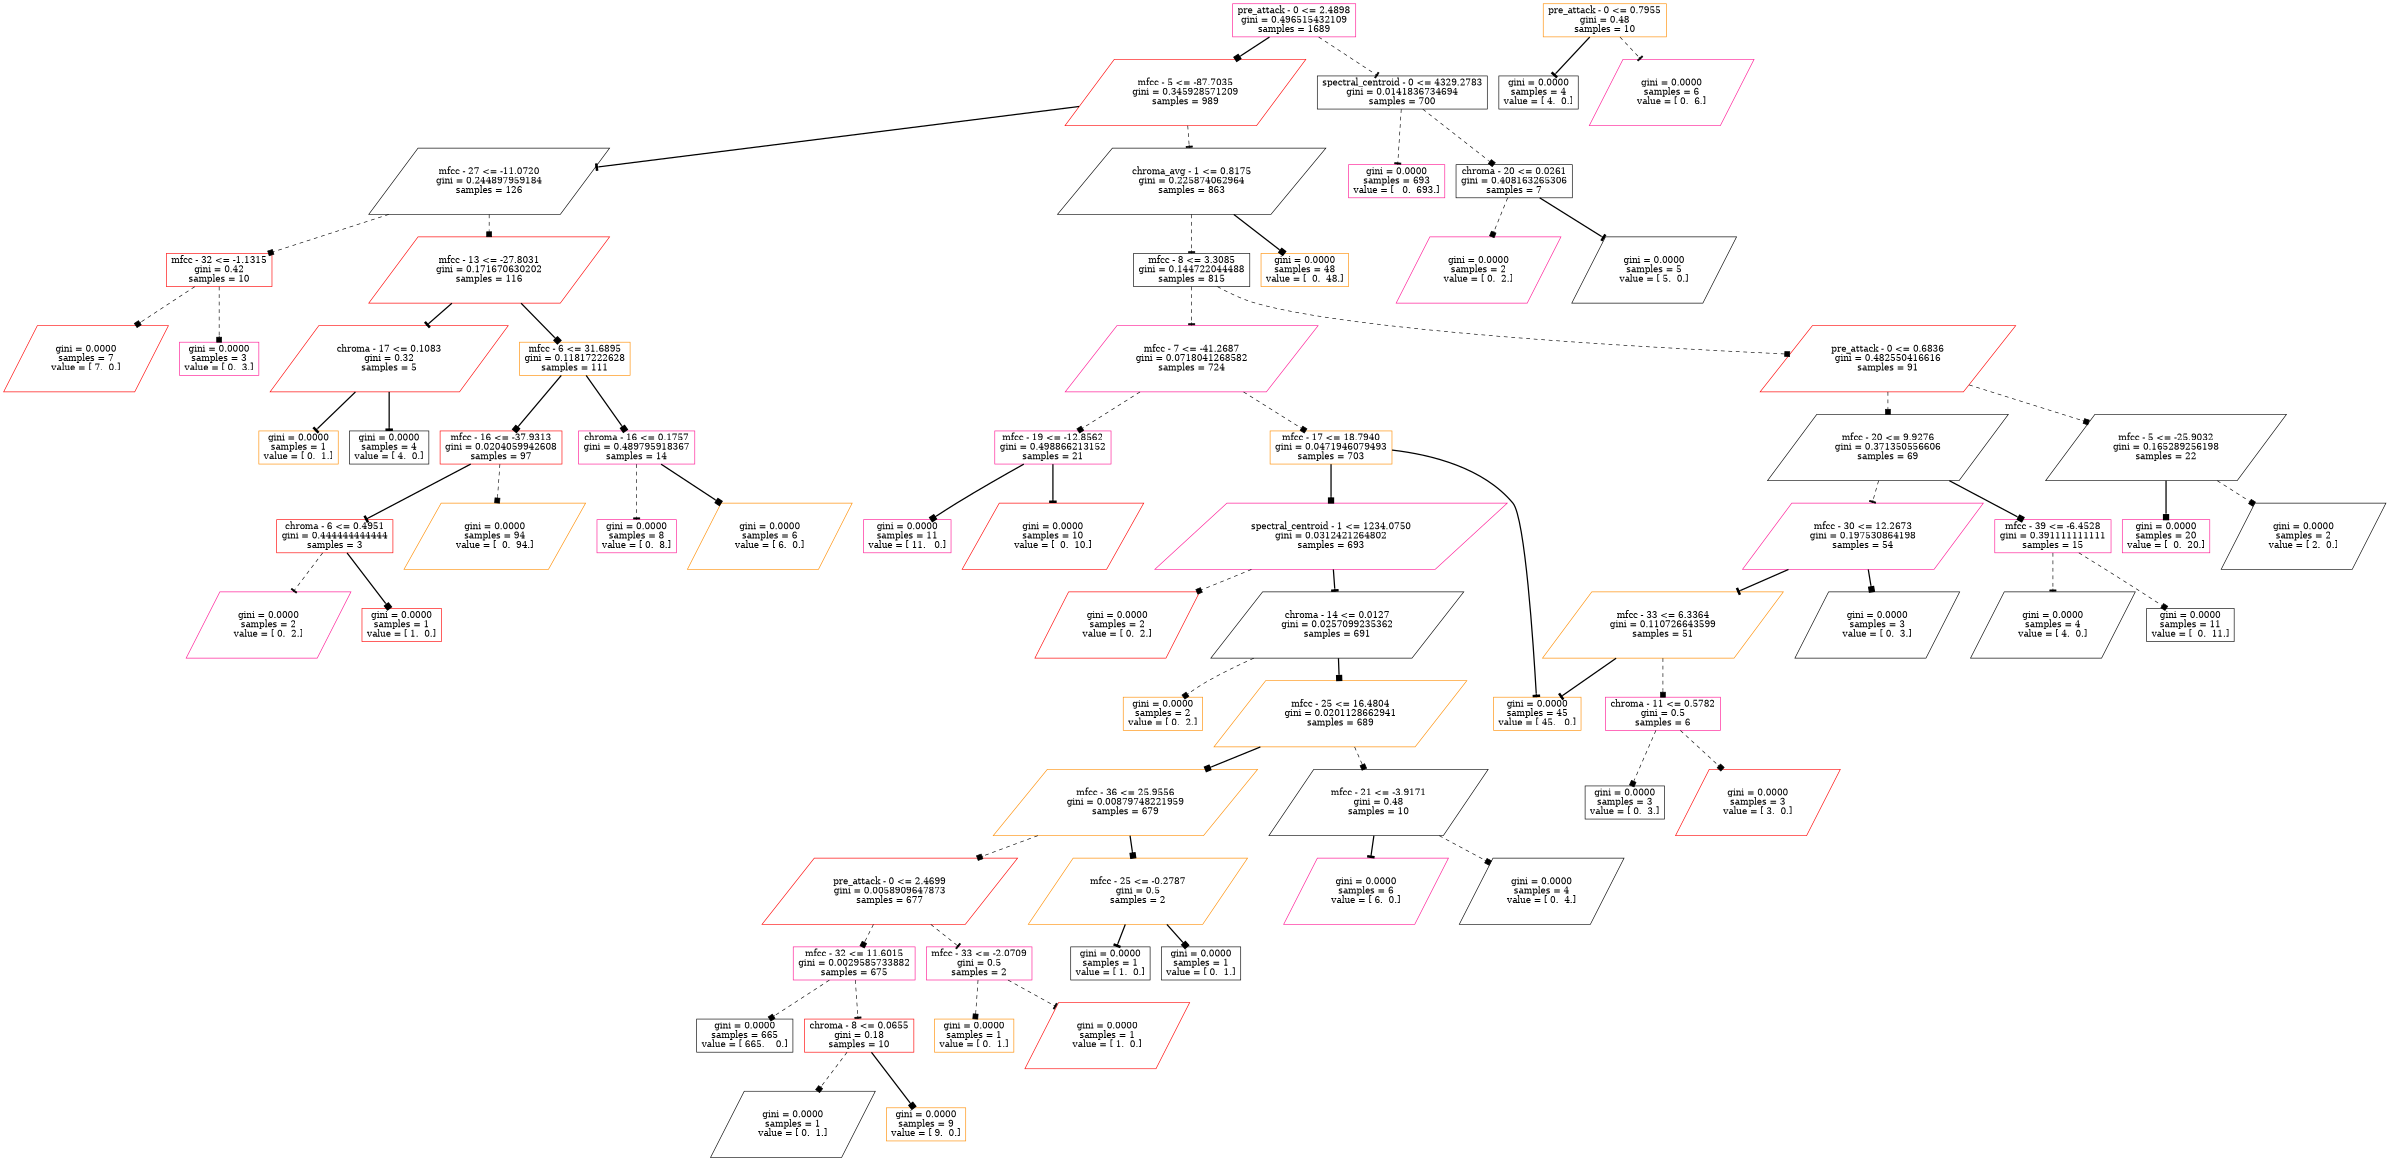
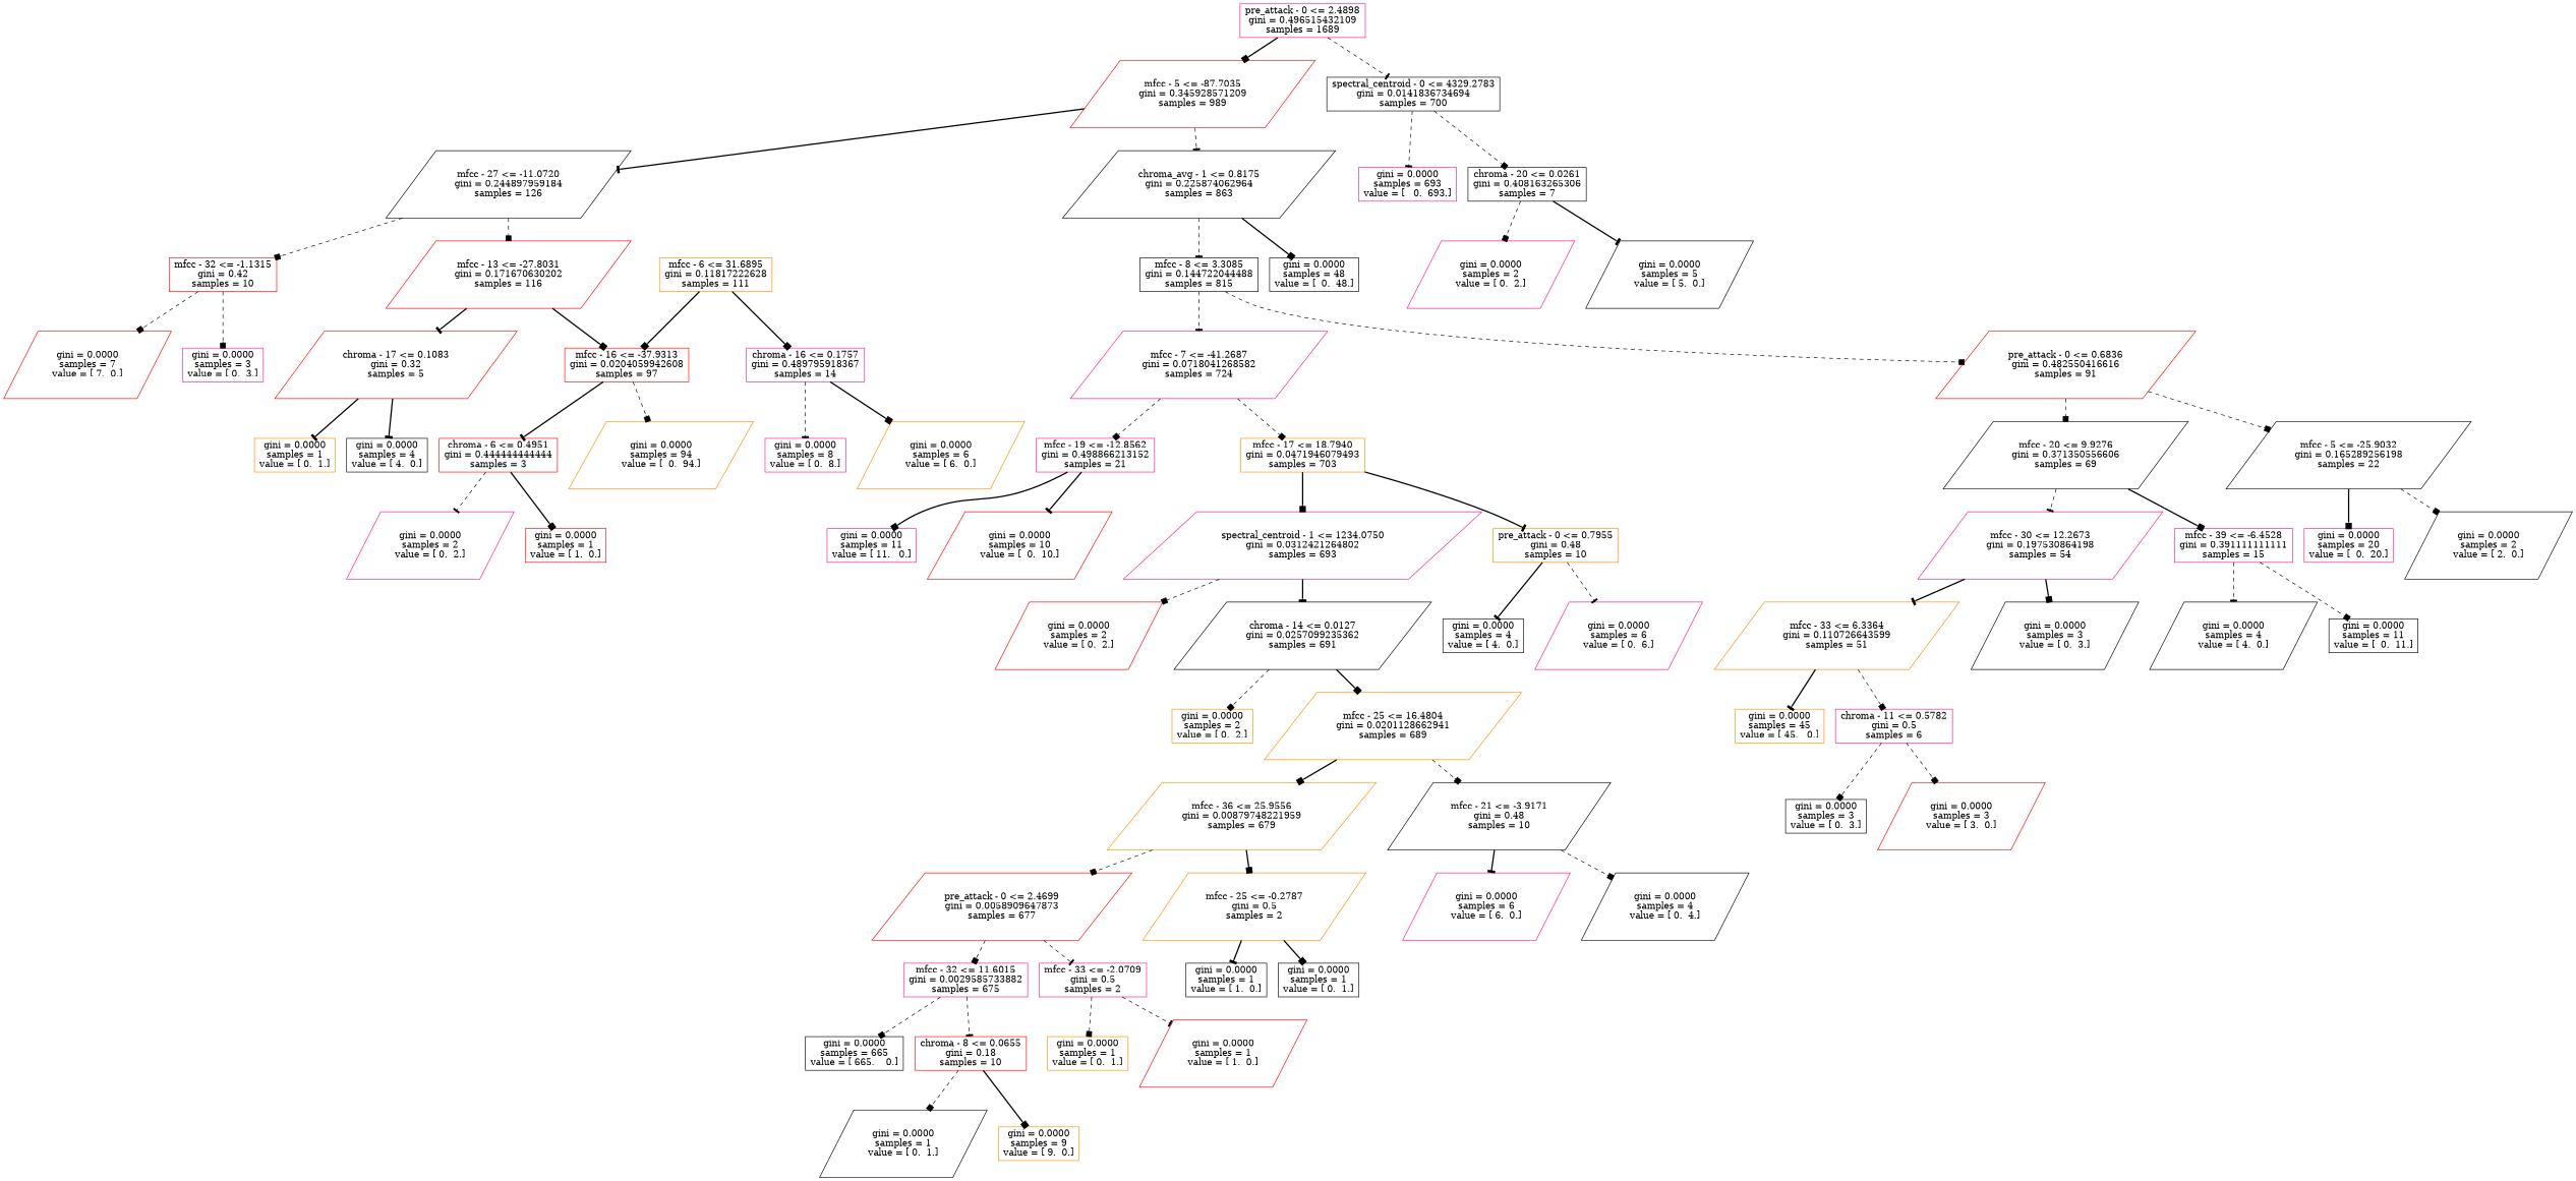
  digraph {
    node [color=black shape=box]
    edge [arrowhead=box style=dashed]
    n1 [color=deeppink label="pre_attack - 0 <= 2.4898\ngini = 0.496515432109\nsamples = 1689"]
    n2 [color=red label="mfcc - 5 <= -87.7035\ngini = 0.345928571209\nsamples = 989" shape=parallelogram]
    n3 [label="spectral_centroid - 0 <= 4329.2783\ngini = 0.0141836734694\nsamples = 700"]
    n4 [label="mfcc - 27 <= -11.0720\ngini = 0.244897959184\nsamples = 126" shape=parallelogram]
    n5 [label="chroma_avg - 1 <= 0.8175\ngini = 0.225874062964\nsamples = 863" shape=parallelogram]
    n6 [color=deeppink label="gini = 0.0000\nsamples = 693\nvalue = [   0.  693.]"]
    n7 [label="chroma - 20 <= 0.0261\ngini = 0.408163265306\nsamples = 7"]
    n8 [color=red label="mfcc - 32 <= -1.1315\ngini = 0.42\nsamples = 10"]
    n9 [color=red label="mfcc - 13 <= -27.8031\ngini = 0.171670630202\nsamples = 116" shape=parallelogram]
    n10 [label="mfcc - 8 <= 3.3085\ngini = 0.144722044488\nsamples = 815"]
-   n11 [color=darkorange label="gini = 0.0000\nsamples = 48\nvalue = [  0.  48.]"]
+   n11 [label="gini = 0.0000\nsamples = 48\nvalue = [  0.  48.]"]
    n12 [color=red label="gini = 0.0000\nsamples = 7\nvalue = [ 7.  0.]" shape=parallelogram]
    n13 [color=deeppink label="gini = 0.0000\nsamples = 3\nvalue = [ 0.  3.]"]
    n14 [color=red label="chroma - 17 <= 0.1083\ngini = 0.32\nsamples = 5" shape=parallelogram]
    n15 [color=darkorange label="mfcc - 6 <= 31.6895\ngini = 0.11817222628\nsamples = 111"]
    n16 [color=darkorange label="gini = 0.0000\nsamples = 1\nvalue = [ 0.  1.]"]
    n17 [label="gini = 0.0000\nsamples = 4\nvalue = [ 4.  0.]"]
    n18 [color=red label="mfcc - 16 <= -37.9313\ngini = 0.0204059942608\nsamples = 97"]
    n19 [color=deeppink label="chroma - 16 <= 0.1757\ngini = 0.489795918367\nsamples = 14"]
    n20 [color=red label="chroma - 6 <= 0.4951\ngini = 0.444444444444\nsamples = 3"]
    n21 [color=darkorange label="gini = 0.0000\nsamples = 94\nvalue = [  0.  94.]" shape=parallelogram]
    n22 [color=deeppink label="gini = 0.0000\nsamples = 8\nvalue = [ 0.  8.]"]
    n23 [color=darkorange label="gini = 0.0000\nsamples = 6\nvalue = [ 6.  0.]" shape=parallelogram]
    n24 [color=deeppink label="gini = 0.0000\nsamples = 2\nvalue = [ 0.  2.]" shape=parallelogram]
    n25 [color=red label="gini = 0.0000\nsamples = 1\nvalue = [ 1.  0.]"]
    n26 [color=deeppink label="mfcc - 7 <= -41.2687\ngini = 0.0718041268582\nsamples = 724" shape=parallelogram]
    n27 [color=red label="pre_attack - 0 <= 0.6836\ngini = 0.482550416616\nsamples = 91" shape=parallelogram]
    n28 [color=deeppink label="mfcc - 19 <= -12.8562\ngini = 0.498866213152\nsamples = 21"]
    n29 [color=darkorange label="mfcc - 17 <= 18.7940\ngini = 0.0471946079493\nsamples = 703"]
    n30 [label="mfcc - 20 <= 9.9276\ngini = 0.371350556606\nsamples = 69" shape=parallelogram]
    n31 [label="mfcc - 5 <= -25.9032\ngini = 0.165289256198\nsamples = 22" shape=parallelogram]
    n32 [color=deeppink label="gini = 0.0000\nsamples = 11\nvalue = [ 11.   0.]"]
    n33 [color=red label="gini = 0.0000\nsamples = 10\nvalue = [  0.  10.]" shape=parallelogram]
    n34 [color=deeppink label="spectral_centroid - 1 <= 1234.0750\ngini = 0.0312421264802\nsamples = 693" shape=parallelogram]
    n35 [color=darkorange label="pre_attack - 0 <= 0.7955\ngini = 0.48\nsamples = 10"]
    n36 [color=red label="gini = 0.0000\nsamples = 2\nvalue = [ 0.  2.]" shape=parallelogram]
    n37 [label="chroma - 14 <= 0.0127\ngini = 0.0257099235362\nsamples = 691" shape=parallelogram]
    n38 [label="gini = 0.0000\nsamples = 4\nvalue = [ 4.  0.]"]
    n39 [color=deeppink label="gini = 0.0000\nsamples = 6\nvalue = [ 0.  6.]" shape=parallelogram]
    n40 [color=darkorange label="gini = 0.0000\nsamples = 2\nvalue = [ 0.  2.]"]
    n41 [color=darkorange label="mfcc - 25 <= 16.4804\ngini = 0.0201128662941\nsamples = 689" shape=parallelogram]
    n42 [color=darkorange label="mfcc - 36 <= 25.9556\ngini = 0.00879748221959\nsamples = 679" shape=parallelogram]
    n43 [label="mfcc - 21 <= -3.9171\ngini = 0.48\nsamples = 10" shape=parallelogram]
    n44 [color=red label="pre_attack - 0 <= 2.4699\ngini = 0.0058909647873\nsamples = 677" shape=parallelogram]
    n45 [color=darkorange label="mfcc - 25 <= -0.2787\ngini = 0.5\nsamples = 2" shape=parallelogram]
    n46 [color=deeppink label="gini = 0.0000\nsamples = 6\nvalue = [ 6.  0.]" shape=parallelogram]
    n47 [label="gini = 0.0000\nsamples = 4\nvalue = [ 0.  4.]" shape=parallelogram]
    n48 [color=deeppink label="mfcc - 32 <= 11.6015\ngini = 0.0029585733882\nsamples = 675"]
    n49 [color=deeppink label="mfcc - 33 <= -2.0709\ngini = 0.5\nsamples = 2"]
    n50 [label="gini = 0.0000\nsamples = 1\nvalue = [ 1.  0.]"]
    n51 [label="gini = 0.0000\nsamples = 1\nvalue = [ 0.  1.]"]
    n52 [label="gini = 0.0000\nsamples = 665\nvalue = [ 665.    0.]"]
    n53 [color=red label="chroma - 8 <= 0.0655\ngini = 0.18\nsamples = 10"]
    n54 [color=darkorange label="gini = 0.0000\nsamples = 1\nvalue = [ 0.  1.]"]
    n55 [color=red label="gini = 0.0000\nsamples = 1\nvalue = [ 1.  0.]" shape=parallelogram]
    n56 [label="gini = 0.0000\nsamples = 1\nvalue = [ 0.  1.]" shape=parallelogram]
    n57 [color=darkorange label="gini = 0.0000\nsamples = 9\nvalue = [ 9.  0.]"]
    n58 [color=deeppink label="mfcc - 30 <= 12.2673\ngini = 0.197530864198\nsamples = 54" shape=parallelogram]
    n59 [color=deeppink label="mfcc - 39 <= -6.4528\ngini = 0.391111111111\nsamples = 15"]
    n60 [color=deeppink label="gini = 0.0000\nsamples = 20\nvalue = [  0.  20.]"]
    n61 [label="gini = 0.0000\nsamples = 2\nvalue = [ 2.  0.]" shape=parallelogram]
    n62 [color=darkorange label="mfcc - 33 <= 6.3364\ngini = 0.110726643599\nsamples = 51" shape=parallelogram]
    n63 [label="gini = 0.0000\nsamples = 3\nvalue = [ 0.  3.]" shape=parallelogram]
    n64 [label="gini = 0.0000\nsamples = 4\nvalue = [ 4.  0.]" shape=parallelogram]
    n65 [label="gini = 0.0000\nsamples = 11\nvalue = [  0.  11.]"]
    n66 [color=darkorange label="gini = 0.0000\nsamples = 45\nvalue = [ 45.   0.]"]
    n67 [color=deeppink label="chroma - 11 <= 0.5782\ngini = 0.5\nsamples = 6"]
    n68 [label="gini = 0.0000\nsamples = 3\nvalue = [ 0.  3.]"]
    n69 [color=red label="gini = 0.0000\nsamples = 3\nvalue = [ 3.  0.]" shape=parallelogram]
    n70 [color=deeppink label="gini = 0.0000\nsamples = 2\nvalue = [ 0.  2.]" shape=parallelogram]
    n71 [label="gini = 0.0000\nsamples = 5\nvalue = [ 5.  0.]" shape=parallelogram]
    n1 -> n2 [style=bold]
    n1 -> n3 [arrowhead=tee]
    n2 -> n4 [arrowhead=tee style=bold]
    n2 -> n5 [arrowhead=tee]
    n3 -> n6 [arrowhead=tee]
    n3 -> n7
    n4 -> n8
    n4 -> n9
    n5 -> n10 [arrowhead=tee]
    n5 -> n11 [style=bold]
    n7 -> n70
    n7 -> n71 [arrowhead=tee style=bold]
    n8 -> n12
    n8 -> n13
    n9 -> n14 [arrowhead=tee style=bold]
-   n9 -> n15 [style=bold]
+   n9 -> n18 [style=bold]
    n10 -> n26 [arrowhead=tee]
    n10 -> n27
    n14 -> n16 [arrowhead=tee style=bold]
    n14 -> n17 [arrowhead=tee style=bold]
    n15 -> n18 [style=bold]
    n15 -> n19 [style=bold]
    n18 -> n20 [arrowhead=tee style=bold]
    n18 -> n21
    n19 -> n22 [arrowhead=tee]
    n19 -> n23 [style=bold]
    n20 -> n24 [arrowhead=tee]
    n20 -> n25 [style=bold]
    n26 -> n28
    n26 -> n29
    n27 -> n30
    n27 -> n31
    n28 -> n32 [style=bold]
    n28 -> n33 [arrowhead=tee style=bold]
    n29 -> n34 [style=bold]
-   n29 -> n66 [arrowhead=tee style=bold]
+   n29 -> n35 [arrowhead=tee style=bold]
    n30 -> n58 [arrowhead=tee]
    n30 -> n59 [style=bold]
    n31 -> n60 [style=bold]
    n31 -> n61
    n34 -> n36
    n34 -> n37 [arrowhead=tee style=bold]
    n35 -> n38 [arrowhead=tee style=bold]
    n35 -> n39 [arrowhead=tee]
    n37 -> n40
    n37 -> n41 [style=bold]
    n41 -> n42 [style=bold]
    n41 -> n43
    n42 -> n44
    n42 -> n45 [style=bold]
    n43 -> n46 [arrowhead=tee style=bold]
    n43 -> n47
    n44 -> n48
    n44 -> n49 [arrowhead=tee]
    n45 -> n50 [arrowhead=tee style=bold]
    n45 -> n51 [style=bold]
    n48 -> n52
    n48 -> n53 [arrowhead=tee]
    n49 -> n54
    n49 -> n55 [arrowhead=tee]
    n53 -> n56
    n53 -> n57 [style=bold]
    n58 -> n62 [arrowhead=tee style=bold]
    n58 -> n63 [style=bold]
    n59 -> n64 [arrowhead=tee]
    n59 -> n65
    n62 -> n66 [arrowhead=tee style=bold]
    n62 -> n67
    n67 -> n68
    n67 -> n69
  }
